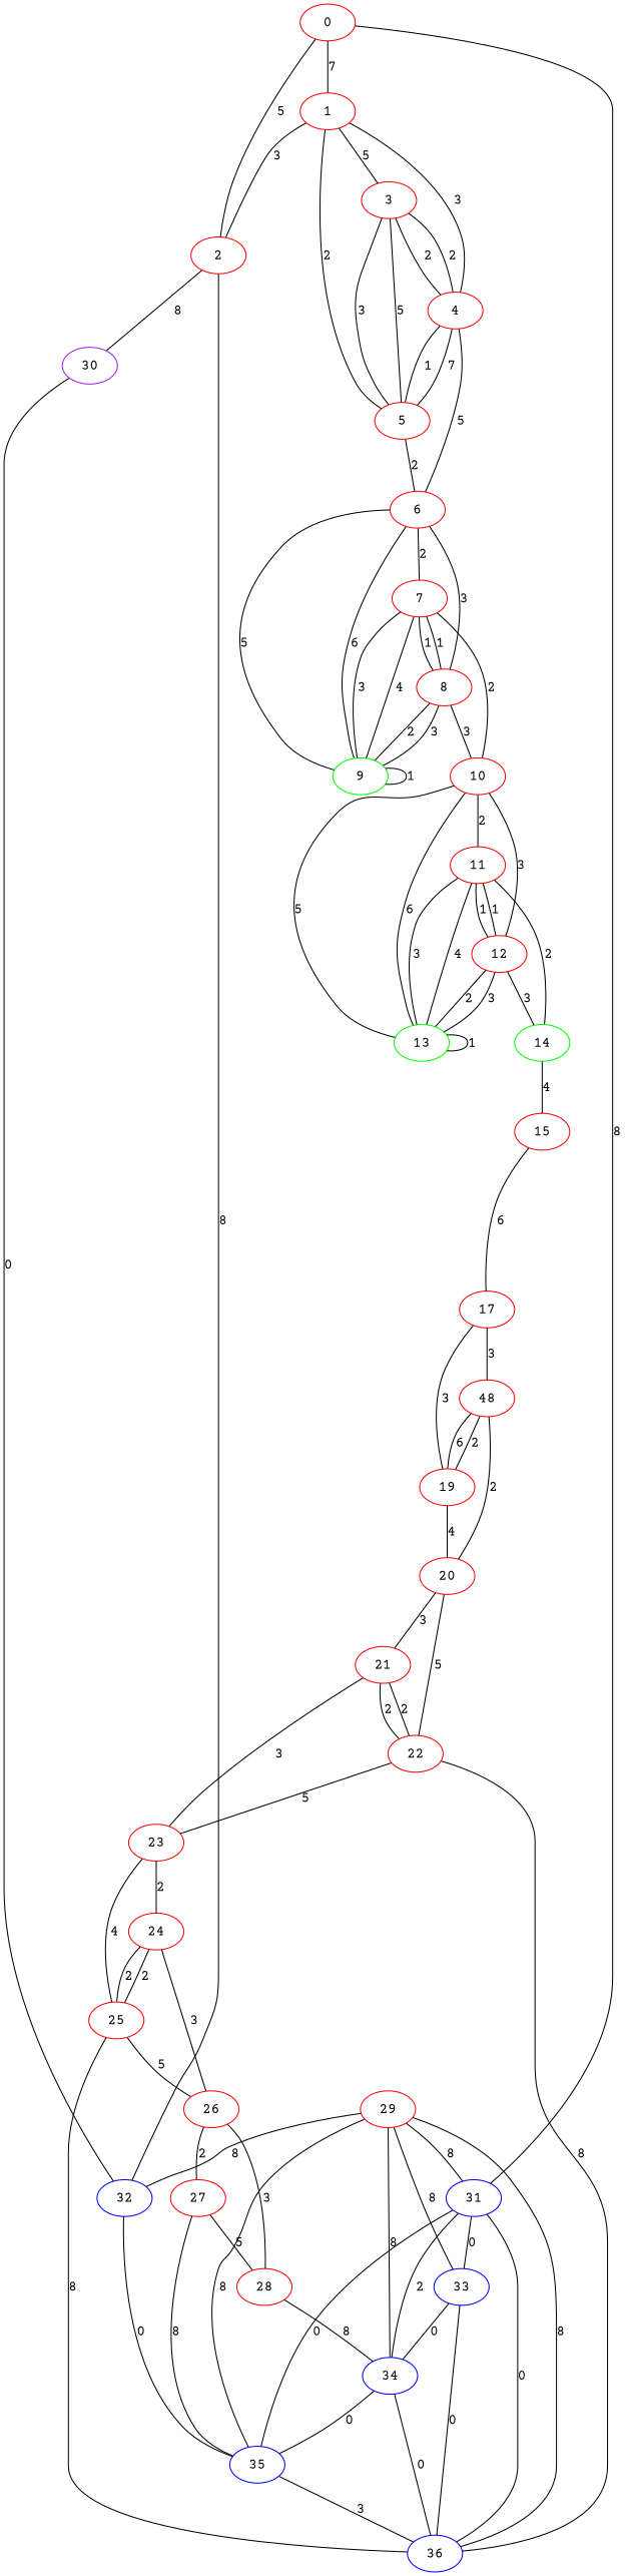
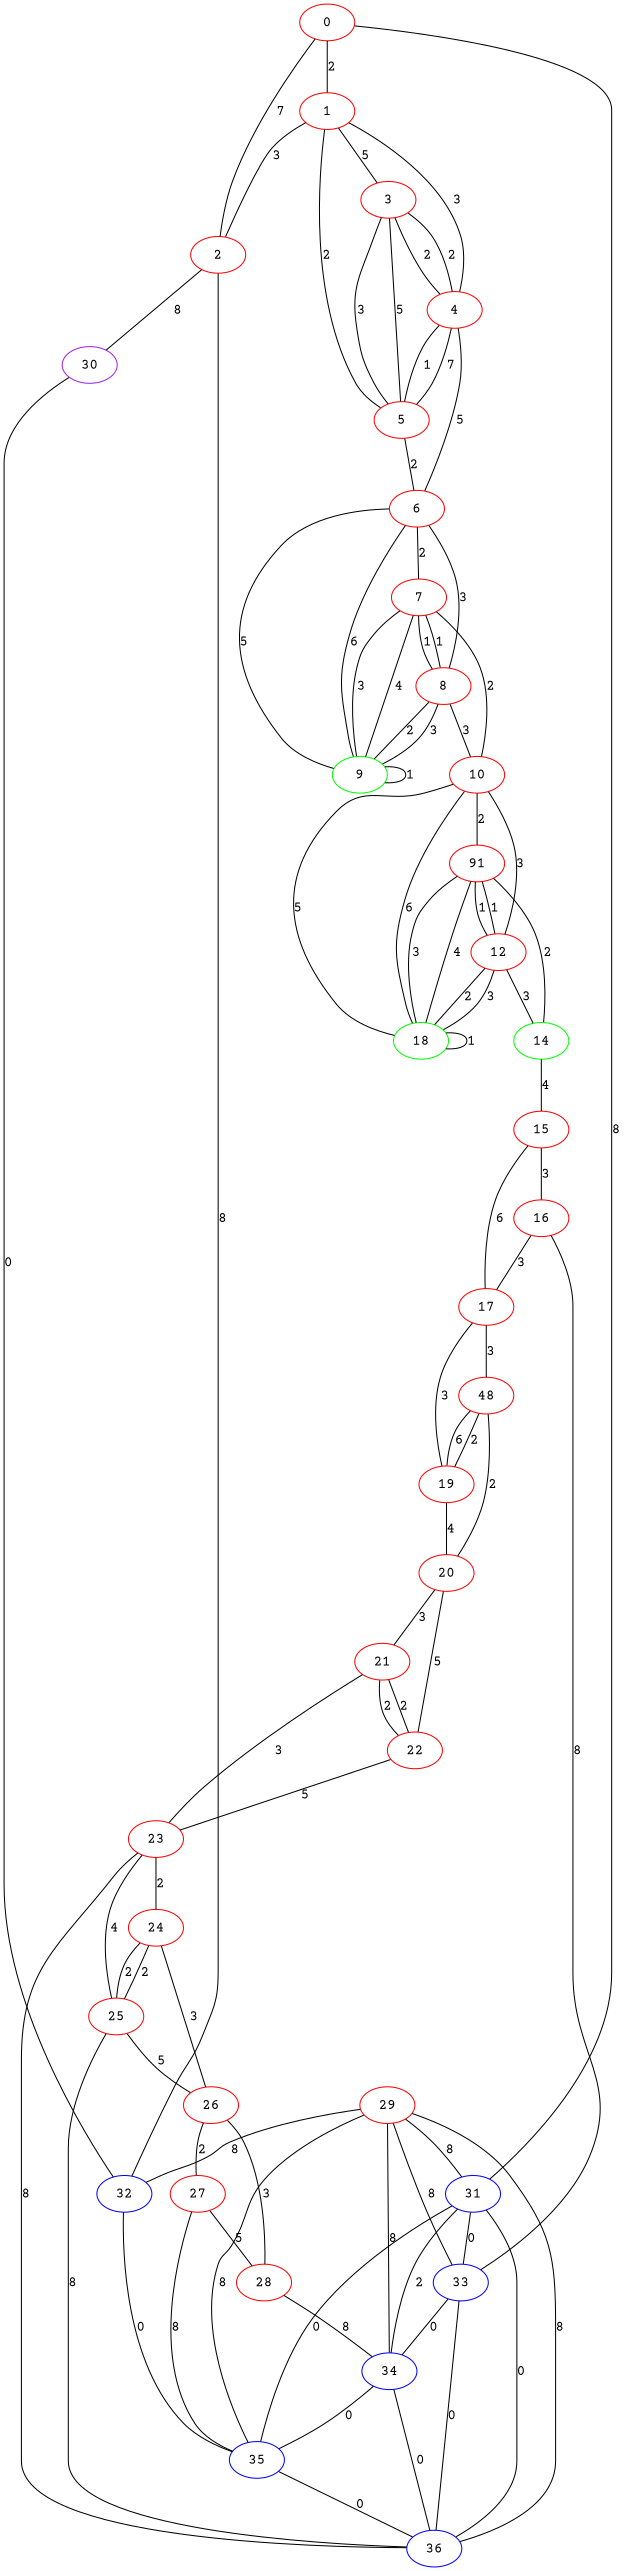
  graph {
    fontname="Courier Prime"
    node [color=red fontname="Courier Prime" weight=1]
    edge [fontname="Courier Prime"]
    0
    1
    2
    31 [color=blue weight=3]
    3
    4
    5
    30 [color=purple weight=4]
    32 [color=blue weight=3]
    33 [color=blue weight=3]
    36 [color=blue weight=3]
    35 [color=blue weight=3]
    34 [color=blue weight=3]
    6
    7
    8
    9 [color=green weight=2]
    10
-   11
+   11 [label=91]
    12
-   13 [color=green weight=2]
+   13 [color=green weight=2 label=18]
    14 [color=green]
    15
+   16
    17
    n26 [label=48]
    19
    20
    21
    22
    23
    24
    25
    26
    27
    28
    29
-   0 -- 1 [label=7]
-   0 -- 2 [label=5]
+   0 -- 1 [label=2]
+   0 -- 2 [label=7]
    0 -- 31 [label=8]
    1 -- 2 [label=3]
    1 -- 3 [label=5]
    1 -- 4 [label=3]
    1 -- 5 [label=2]
    2 -- 30 [label=8]
    2 -- 32 [label=8]
    31 -- 33 [label=0]
    31 -- 36 [label=0]
    31 -- 35 [label=0]
    31 -- 34 [label=2]
    3 -- 4 [label=2]
    3 -- 4 [label=2]
    3 -- 5 [label=3]
    3 -- 5 [label=5]
    4 -- 5 [label=1]
    4 -- 5 [label=7]
    4 -- 6 [label=5]
    5 -- 6 [label=2]
    30 -- 32 [label=0]
    32 -- 35 [label=0]
    33 -- 36 [label=0]
    33 -- 34 [label=0]
-   35 -- 36 [label=3]
+   35 -- 36 [label=0]
    34 -- 36 [label=0]
    34 -- 35 [label=0]
    6 -- 7 [label=2]
    6 -- 8 [label=3]
    6 -- 9 [label=5]
    6 -- 9 [label=6]
    7 -- 8 [label=1]
    7 -- 8 [label=1]
    7 -- 9 [label=3]
    7 -- 9 [label=4]
    7 -- 10 [label=2]
    8 -- 9 [label=2]
    8 -- 9 [label=3]
    8 -- 10 [label=3]
    9 -- 9 [label=1]
    10 -- 11 [label=2]
    10 -- 12 [label=3]
    10 -- 13 [label=5]
    10 -- 13 [label=6]
    11 -- 12 [label=1]
    11 -- 12 [label=1]
    11 -- 13 [label=3]
    11 -- 13 [label=4]
    11 -- 14 [label=2]
    12 -- 13 [label=2]
    12 -- 13 [label=3]
    12 -- 14 [label=3]
    13 -- 13 [label=1]
    14 -- 15 [label=4]
+   15 -- 16 [label=3]
    15 -- 17 [label=6]
+   16 -- 33 [label=8]
+   16 -- 17 [label=3]
    17 -- n26 [label=3]
    17 -- 19 [label=3]
    n26 -- 19 [label=2]
    n26 -- 19 [label=6]
    n26 -- 20 [label=2]
    19 -- 20 [label=4]
    20 -- 21 [label=3]
    20 -- 22 [label=5]
    21 -- 22 [label=2]
    21 -- 22 [label=2]
    21 -- 23 [label=3]
    22 -- 23 [label=5]
-   22 -- 36 [label=8]
+   23 -- 36 [label=8]
    23 -- 24 [label=2]
    23 -- 25 [label=4]
    24 -- 25 [label=2]
    24 -- 25 [label=2]
    24 -- 26 [label=3]
    25 -- 36 [label=8]
    25 -- 26 [label=5]
    26 -- 27 [label=2]
    26 -- 28 [label=3]
    27 -- 35 [label=8]
    27 -- 28 [label=5]
    28 -- 34 [label=8]
    29 -- 31 [label=8]
    29 -- 32 [label=8]
    29 -- 33 [label=8]
    29 -- 36 [label=8]
    29 -- 35 [label=8]
    29 -- 34 [label=8]
  }
